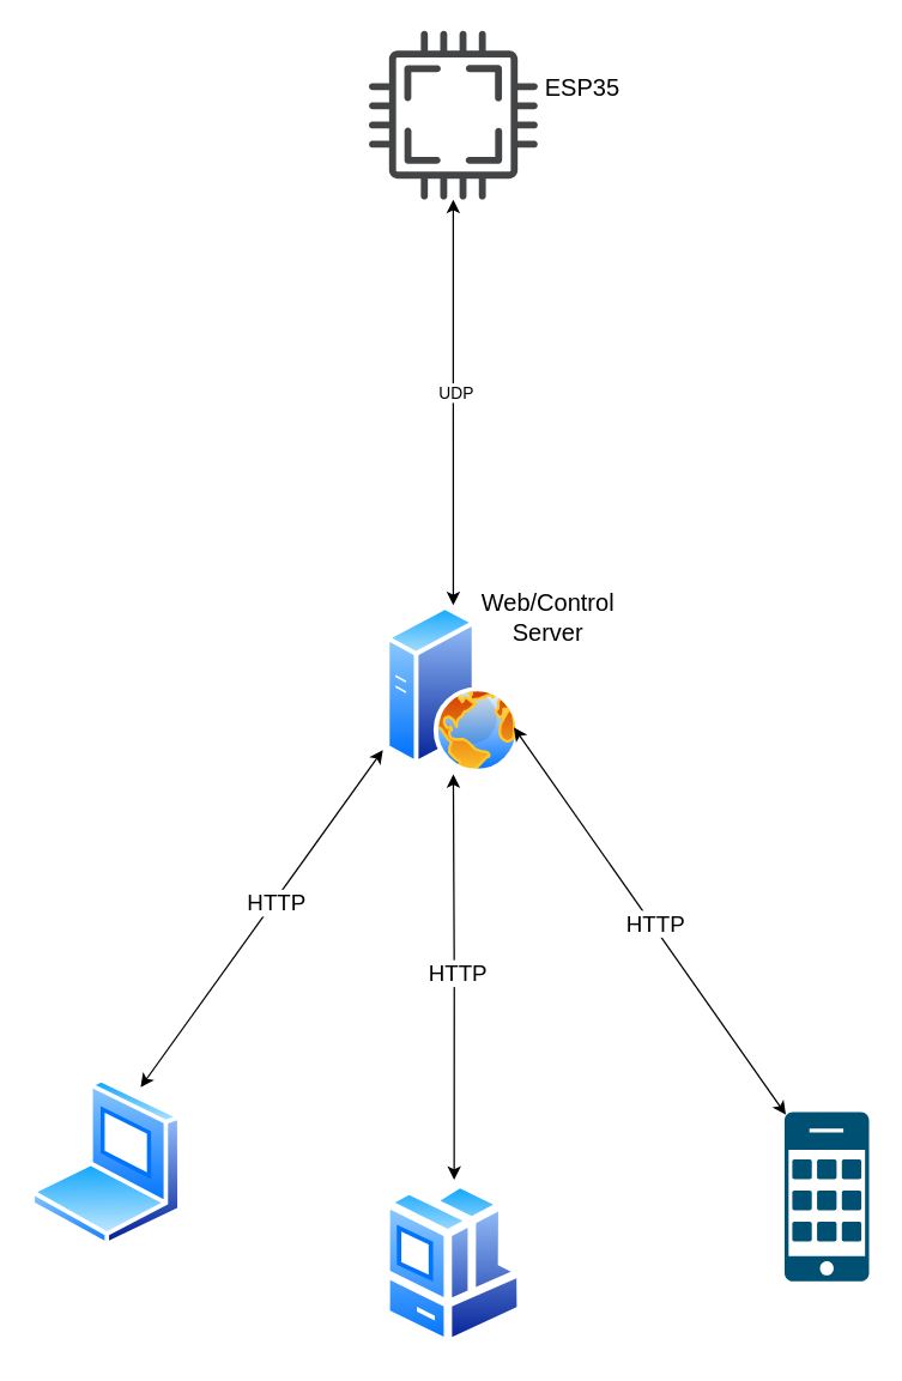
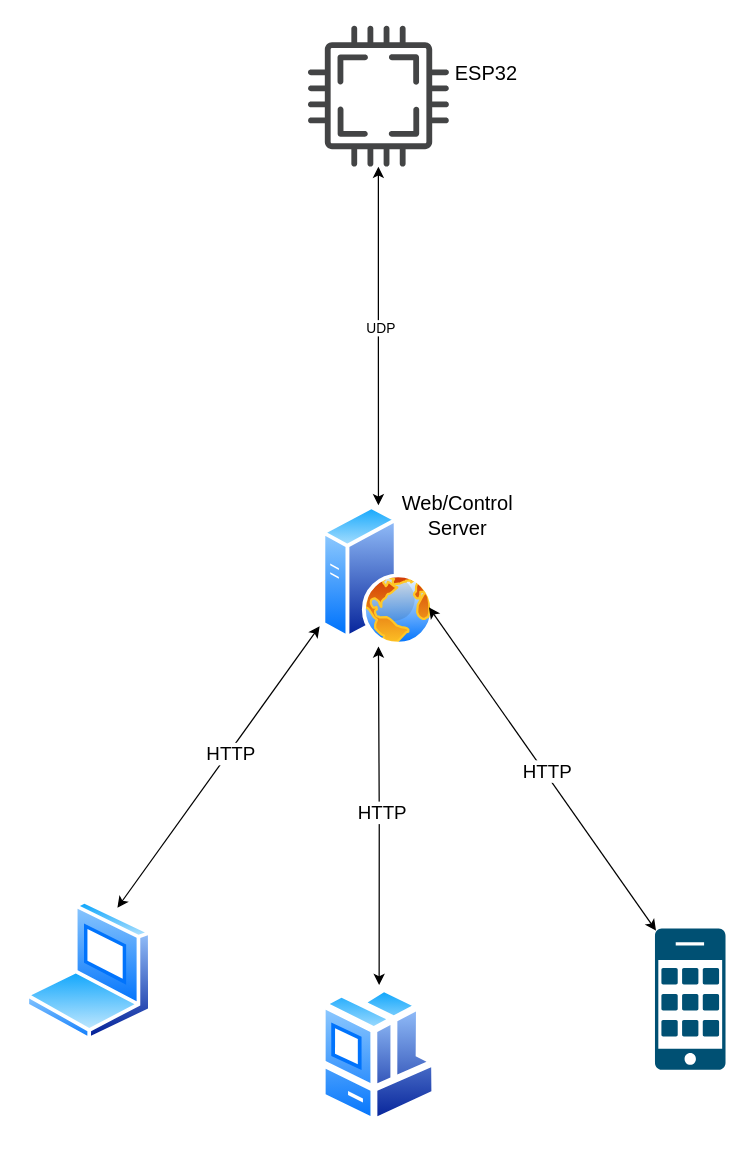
  <mxCell id="0" />
  <mxCell id="1" parent="0" />
  <mxCell id="2" value="" style="group" vertex="1" connectable="0" parent="1"><mxGeometry x="20" y="20" width="559.59" height="880" as="geometry" /></mxCell>
  <mxCell id="3" value="" style="sketch=0;pointerEvents=1;shadow=0;dashed=0;html=1;strokeColor=none;fillColor=#434445;aspect=fixed;labelPosition=center;verticalLabelPosition=bottom;verticalAlign=top;align=center;outlineConnect=0;shape=mxgraph.vvd.cpu;" vertex="1" parent="2"><mxGeometry x="225.641" width="112.821" height="112.821" as="geometry" /></mxCell>
  <mxCell id="4" style="edgeStyle=orthogonalEdgeStyle;rounded=0;orthogonalLoop=1;jettySize=auto;html=1;endArrow=classic;endFill=1;startArrow=classic;startFill=1;" edge="1" parent="2" source="6" target="3"><mxGeometry relative="1" as="geometry"><mxPoint x="282.051" y="135.385" as="targetPoint" /></mxGeometry></mxCell>
  <mxCell id="5" value="&lt;div&gt;UDP&lt;/div&gt;" style="edgeLabel;html=1;align=center;verticalAlign=middle;resizable=0;points=[];" vertex="1" connectable="0" parent="4"><mxGeometry x="0.048" y="-1" relative="1" as="geometry"><mxPoint as="offset" /></mxGeometry></mxCell>
  <mxCell id="6" value="" style="image;aspect=fixed;perimeter=ellipsePerimeter;html=1;align=center;shadow=0;dashed=0;spacingTop=3;image=img/lib/active_directory/web_server.svg;" vertex="1" parent="2"><mxGeometry x="236.923" y="383.59" width="90.256" height="112.821" as="geometry" /></mxCell>
  <mxCell id="7" value="" style="image;aspect=fixed;perimeter=ellipsePerimeter;html=1;align=center;shadow=0;dashed=0;spacingTop=3;image=img/lib/active_directory/laptop_client.svg;" vertex="1" parent="2"><mxGeometry y="699.487" width="101.538" height="112.821" as="geometry" /></mxCell>
  <mxCell id="8" style="rounded=0;orthogonalLoop=1;jettySize=auto;html=1;exitX=0.015;exitY=0.015;exitDx=0;exitDy=0;exitPerimeter=0;entryX=1;entryY=0.75;entryDx=0;entryDy=0;startArrow=classic;startFill=1;" edge="1" parent="2" source="10" target="6"><mxGeometry relative="1" as="geometry" /></mxCell>
  <mxCell id="9" value="&lt;font style=&quot;font-size: 15px;&quot;&gt;HTTP&lt;/font&gt;" style="edgeLabel;html=1;align=center;verticalAlign=middle;resizable=0;points=[];" vertex="1" connectable="0" parent="8"><mxGeometry x="-0.02" y="-2" relative="1" as="geometry"><mxPoint as="offset" /></mxGeometry></mxCell>
  <mxCell id="10" value="" style="sketch=0;points=[[0.015,0.015,0],[0.985,0.015,0],[0.985,0.985,0],[0.015,0.985,0],[0.25,0,0],[0.5,0,0],[0.75,0,0],[1,0.25,0],[1,0.5,0],[1,0.75,0],[0.75,1,0],[0.5,1,0],[0.25,1,0],[0,0.75,0],[0,0.5,0],[0,0.25,0]];verticalLabelPosition=bottom;html=1;verticalAlign=top;aspect=fixed;align=center;pointerEvents=1;shape=mxgraph.cisco19.cell_phone;fillColor=#005073;strokeColor=none;" vertex="1" parent="2"><mxGeometry x="503.18" y="722.051" width="56.41" height="112.821" as="geometry" /></mxCell>
  <mxCell id="11" style="edgeStyle=orthogonalEdgeStyle;rounded=0;orthogonalLoop=1;jettySize=auto;html=1;entryX=0.5;entryY=1;entryDx=0;entryDy=0;startArrow=classic;startFill=1;" edge="1" parent="2" source="13" target="6"><mxGeometry relative="1" as="geometry" /></mxCell>
  <mxCell id="12" value="&lt;font style=&quot;font-size: 15px;&quot;&gt;HTTP&lt;/font&gt;" style="edgeLabel;html=1;align=center;verticalAlign=middle;resizable=0;points=[];" vertex="1" connectable="0" parent="11"><mxGeometry x="-0.002" y="-2" relative="1" as="geometry"><mxPoint x="1" y="-1" as="offset" /></mxGeometry></mxCell>
  <mxCell id="13" value="" style="image;aspect=fixed;perimeter=ellipsePerimeter;html=1;align=center;shadow=0;dashed=0;spacingTop=3;image=img/lib/active_directory/workstation_client.svg;" vertex="1" parent="2"><mxGeometry x="234.667" y="767.179" width="95.897" height="112.821" as="geometry" /></mxCell>
  <mxCell id="14" style="rounded=0;orthogonalLoop=1;jettySize=auto;html=1;exitX=0.75;exitY=0;exitDx=0;exitDy=0;entryX=-0.021;entryY=0.857;entryDx=0;entryDy=0;entryPerimeter=0;startArrow=classic;startFill=1;" edge="1" parent="2" source="7" target="6"><mxGeometry relative="1" as="geometry" /></mxCell>
  <mxCell id="15" value="&lt;font style=&quot;font-size: 15px;&quot;&gt;HTTP&lt;/font&gt;" style="edgeLabel;html=1;align=center;verticalAlign=middle;resizable=0;points=[];" vertex="1" connectable="0" parent="14"><mxGeometry x="0.131" y="2" relative="1" as="geometry"><mxPoint y="5" as="offset" /></mxGeometry></mxCell>
  <mxCell id="16" value="&lt;div style=&quot;font-size: 16px;&quot;&gt;&lt;font style=&quot;font-size: 16px;&quot;&gt;Web/Control&lt;/font&gt;&lt;/div&gt;&lt;div style=&quot;font-size: 16px;&quot;&gt;&lt;font style=&quot;font-size: 16px;&quot;&gt;Server&lt;/font&gt;&lt;/div&gt;" style="text;html=1;align=center;verticalAlign=middle;resizable=0;points=[];autosize=1;strokeColor=none;fillColor=none;" vertex="1" parent="2"><mxGeometry x="290.103" y="367.308" width="110" height="50" as="geometry" /></mxCell>
- <mxCell id="17" value="&lt;font style=&quot;font-size: 16px;&quot;&gt;ESP35&lt;/font&gt;" style="text;html=1;align=center;verticalAlign=middle;resizable=0;points=[];autosize=1;strokeColor=none;fillColor=none;" vertex="1" parent="2"><mxGeometry x="333.462" y="22.564" width="70" height="30" as="geometry" /></mxCell>
+ <mxCell id="17" value="&lt;font style=&quot;font-size: 16px;&quot;&gt;ESP32&lt;/font&gt;" style="text;html=1;align=center;verticalAlign=middle;resizable=0;points=[];autosize=1;strokeColor=none;fillColor=none;" vertex="1" parent="2"><mxGeometry x="333.462" y="22.564" width="70" height="30" as="geometry" /></mxCell>
